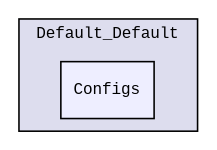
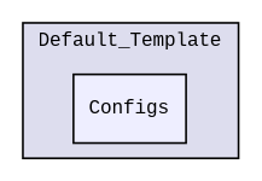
  digraph {
    compound=true
    fontname="Liberation Mono"
    n1 [fillcolor="#eeeeff" fontname="Liberation Mono" fontsize=10 label=Configs pencolor=black shape=box style=filled]
    subgraph cluster_1 {
      bgcolor="#ddddee"
      fontsize=10
-     label=Default_Default
+     label=Default_Template
      pencolor=black
      n1
    }
  }
